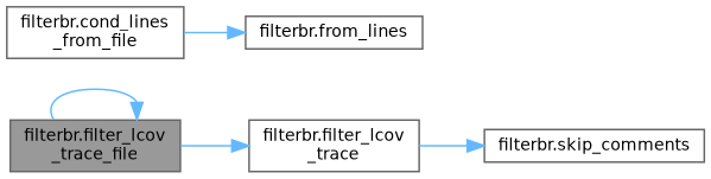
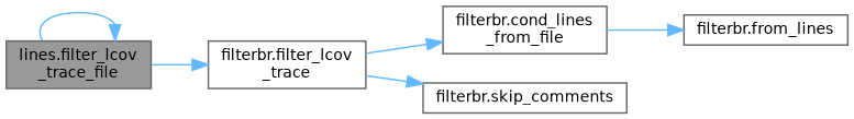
  digraph {
    rankdir=LR
    node [color=grey40 fillcolor=white fontname=Helvetica fontsize=10 shape=box style=filled]
    edge [color=steelblue1 fontname=Helvetica fontsize=10 labelfontname=Helvetica labelfontsize=10 style=solid]
-   n1 [color=gray40 fillcolor=grey60 fontcolor=black height=0.2 label="filterbr.filter_lcov\l_trace_file" width=0.4]
+   n1 [color=gray40 fillcolor=grey60 fontcolor=black height=0.2 label="lines.filter_lcov\l_trace_file" width=0.4]
    n2 [height=0.2 label="filterbr.filter_lcov\l_trace" width=0.4]
    n3 [height=0.2 label="filterbr.cond_lines\l_from_file" width=0.4]
    n4 [height=0.2 label="filterbr.skip_comments" width=0.4]
    n5 [height=0.2 label="filterbr.from_lines" width=0.4]
    n1 -> n1
    n1 -> n2
+   n2 -> n3
    n2 -> n4
    n3 -> n5
  }
